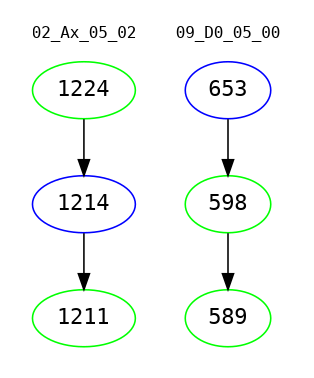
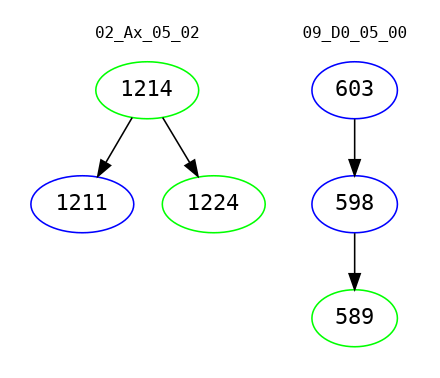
  digraph {
    fontname="DejaVu Sans Mono"
    node [color=blue fontname="DejaVu Sans Mono"]
    edge [color=black fontname="DejaVu Sans Mono"]
-   n1 [label=1214]
-   n2 [color=green label=1211]
+   n1 [color=green label=1214]
+   n2 [label=1211]
    n3 [color=green label=1224]
-   n4 [color=green label=598]
+   n4 [label=598]
    n5 [color=green label=589]
-   n6 [label=653]
+   n6 [label=603]
    subgraph cluster_1 {
      color=white
      fontsize=10
      label="02_Ax_05_02"
      n1
      n2
      n3
    }
    subgraph cluster_2 {
      color=white
      fontsize=10
      label="09_D0_05_00"
      n4
      n5
      n6
    }
    n1 -> n2
-   n3 -> n1
+   n1 -> n3
    n4 -> n5
    n6 -> n4
  }
